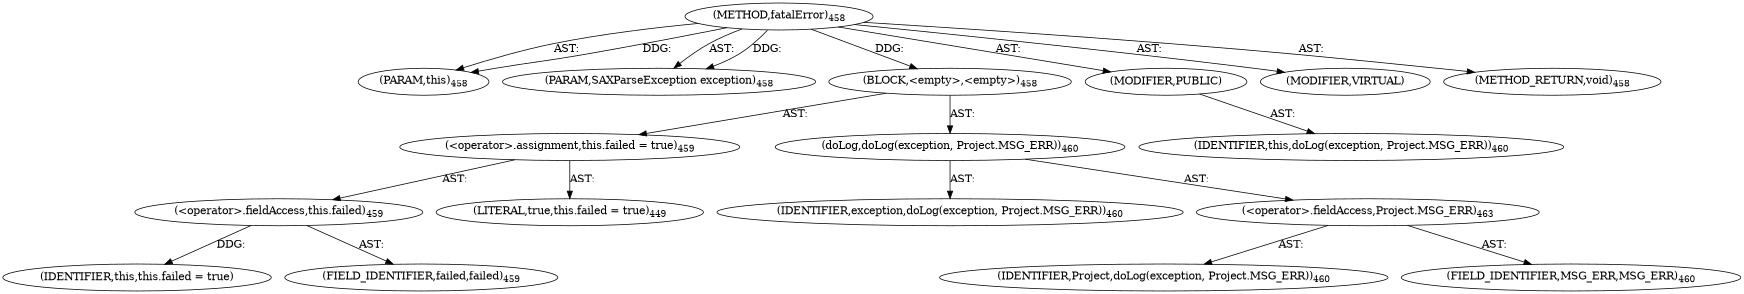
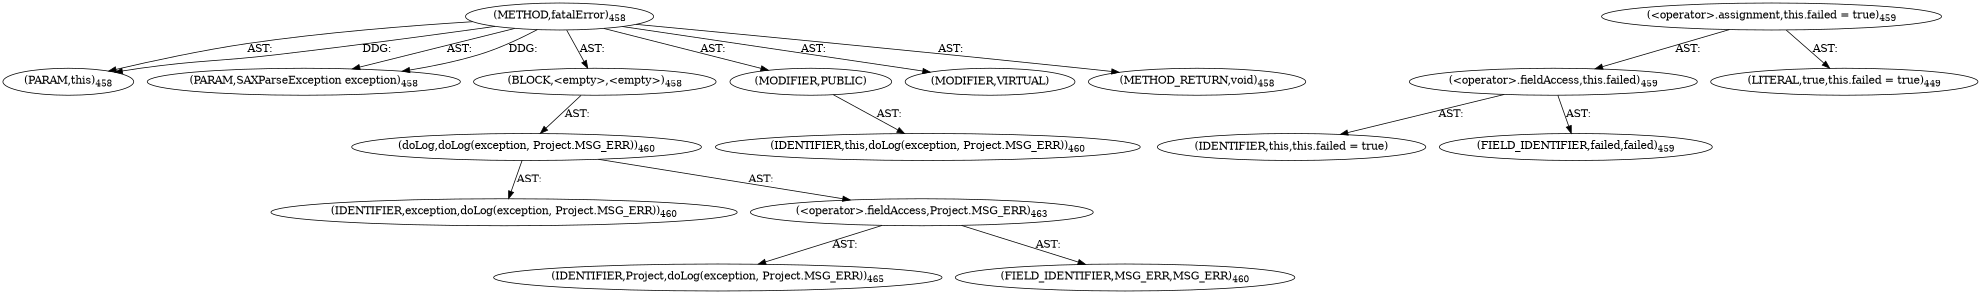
  digraph {
    n1 [label=<(METHOD,fatalError)<SUB>458</SUB>>]
    n2 [label=<(PARAM,this)<SUB>458</SUB>>]
    n3 [label=<(PARAM,SAXParseException exception)<SUB>458</SUB>>]
    n4 [label=<(BLOCK,&lt;empty&gt;,&lt;empty&gt;)<SUB>458</SUB>>]
    n5 [label=<(MODIFIER,PUBLIC)>]
    n6 [label=<(MODIFIER,VIRTUAL)>]
    n7 [label=<(METHOD_RETURN,void)<SUB>458</SUB>>]
    n8 [label=<(&lt;operator&gt;.assignment,this.failed = true)<SUB>459</SUB>>]
    n9 [label=<(doLog,doLog(exception, Project.MSG_ERR))<SUB>460</SUB>>]
    n10 [label=<(IDENTIFIER,this,doLog(exception, Project.MSG_ERR))<SUB>460</SUB>>]
    n11 [label=<(&lt;operator&gt;.fieldAccess,this.failed)<SUB>459</SUB>>]
    n12 [label=<(LITERAL,true,this.failed = true)<SUB>449</SUB>>]
    n13 [label=<(IDENTIFIER,exception,doLog(exception, Project.MSG_ERR))<SUB>460</SUB>>]
    n14 [label=<(&lt;operator&gt;.fieldAccess,Project.MSG_ERR)<SUB>463</SUB>>]
    n15 [label=<(IDENTIFIER,this,this.failed = true)>]
    n16 [label=<(FIELD_IDENTIFIER,failed,failed)<SUB>459</SUB>>]
-   n17 [label=<(IDENTIFIER,Project,doLog(exception, Project.MSG_ERR))<SUB>460</SUB>>]
+   n17 [label=<(IDENTIFIER,Project,doLog(exception, Project.MSG_ERR))<SUB>465</SUB>>]
    n18 [label=<(FIELD_IDENTIFIER,MSG_ERR,MSG_ERR)<SUB>460</SUB>>]
    n1 -> n2 [label="AST: "]
    n1 -> n2 [label="DDG: "]
    n1 -> n3 [label="AST: "]
    n1 -> n3 [label="DDG: "]
-   n1 -> n4 [label="DDG: "]
+   n1 -> n4 [label="AST: "]
    n1 -> n5 [label="AST: "]
    n1 -> n6 [label="AST: "]
    n1 -> n7 [label="AST: "]
-   n4 -> n8 [label="AST: "]
    n4 -> n9 [label="AST: "]
    n5 -> n10 [label="AST: "]
    n8 -> n11 [label="AST: "]
    n8 -> n12 [label="AST: "]
    n9 -> n13 [label="AST: "]
    n9 -> n14 [label="AST: "]
-   n11 -> n15 [label="DDG: "]
+   n11 -> n15 [label="AST: "]
    n11 -> n16 [label="AST: "]
    n14 -> n17 [label="AST: "]
    n14 -> n18 [label="AST: "]
  }
